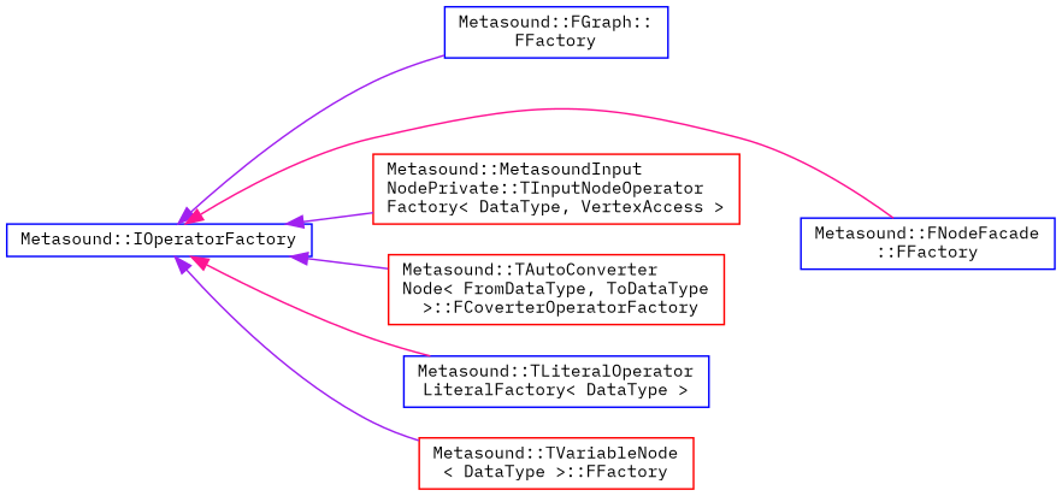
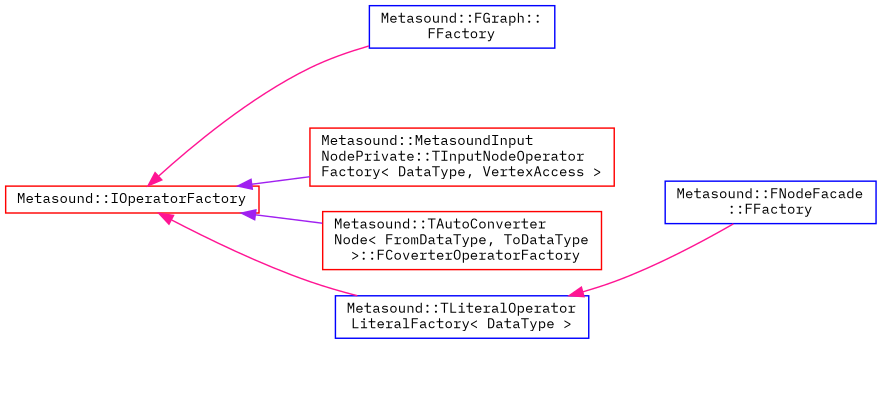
  digraph {
    fontname="IBM Plex Mono"
    rankdir=LR
    node [color=blue fillcolor=white fontname="IBM Plex Mono" fontsize=10 shape=box style=filled]
    edge [color=purple dir=back fontname="IBM Plex Mono" fontsize=10 labelfontname=Helvetica labelfontsize=10 style=solid]
-   n1 [height=0.2 label="Metasound::IOperatorFactory" width=0.4]
+   n1 [color=red height=0.2 label="Metasound::IOperatorFactory" width=0.4]
    n2 [height=0.2 label="Metasound::FGraph::\lFFactory" width=0.4]
    n3 [height=0.2 label="Metasound::FNodeFacade\l::FFactory" width=0.4]
    n4 [color=red height=0.2 label="Metasound::MetasoundInput\lNodePrivate::TInputNodeOperator\lFactory\< DataType, VertexAccess \>" width=0.4]
    n5 [color=red height=0.2 label="Metasound::TAutoConverter\lNode\< FromDataType, ToDataType\l \>::FCoverterOperatorFactory" width=0.4]
    n6 [height=0.2 label="Metasound::TLiteralOperator\lLiteralFactory\< DataType \>" width=0.4]
-   n7 [color=red height=0.2 label="Metasound::TVariableNode\l\< DataType \>::FFactory" width=0.4]
-   n1 -> n2
-   n1 -> n3 [color=deeppink]
+   n1 -> n2 [color=deeppink]
+   n6 -> n3 [color=deeppink]
    n1 -> n4
    n1 -> n5
    n1 -> n6 [color=deeppink]
-   n1 -> n7
  }
